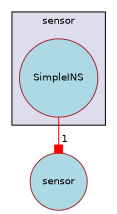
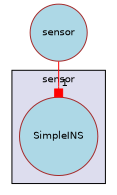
  digraph {
    compound=true
    node [fillcolor=lightblue fontname=Helvetica fontsize=10 shape=circle style=filled color=brown]
    n1 [label=SimpleINS pencolor=black]
    n2 [label=sensor]
    subgraph cluster_1 {
      bgcolor="#ddddee"
      fontname=Helvetica
      fontsize=10
      label=sensor
      pencolor=black
      n1
    }
-   n1 -> n2 [headlabel=1 labeldistance=1.5 labelfontname=Helvetica labelfontsize=10 color=red arrowhead=box]
+   n2 -> n1 [headlabel=1 labeldistance=1.5 labelfontname=Helvetica labelfontsize=10 color=red arrowhead=box]
  }
